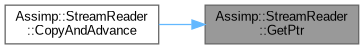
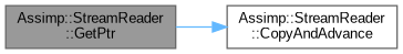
  digraph {
    rankdir=RL
    fontname="Liberation Sans"
    node [fontname="Liberation Sans" fontsize=10 shape=box style=filled]
    n1 [color=gray40 fillcolor=grey60 fontcolor=black height=0.2 label="Assimp::StreamReader\l::GetPtr" width=0.4]
    n2 [color=grey40 fillcolor=white height=0.2 label="Assimp::StreamReader\l::CopyAndAdvance" width=0.4]
-   n1 -> n2 [color=steelblue1 dir=back fontname="Liberation Sans" fontsize=10 labelfontname=Helvetica labelfontsize=10 style=solid]
+   n2 -> n1 [color=steelblue1 dir=back fontname="Liberation Sans" fontsize=10 labelfontname=Helvetica labelfontsize=10 style=solid]
  }
